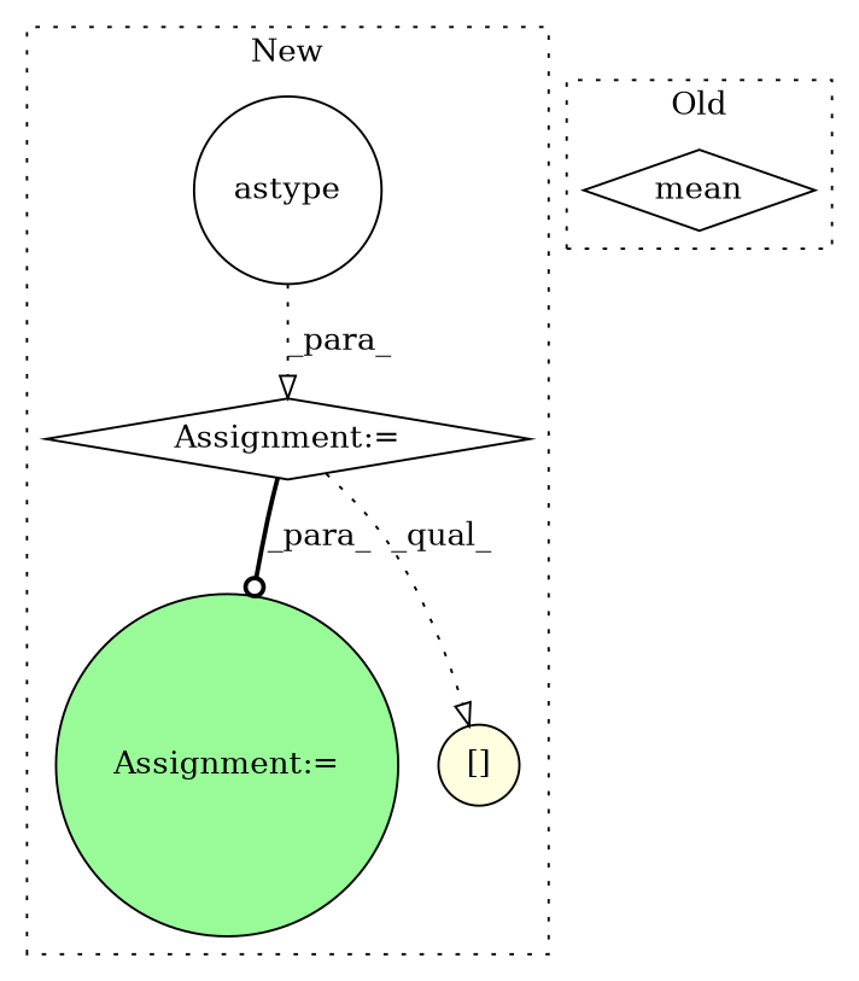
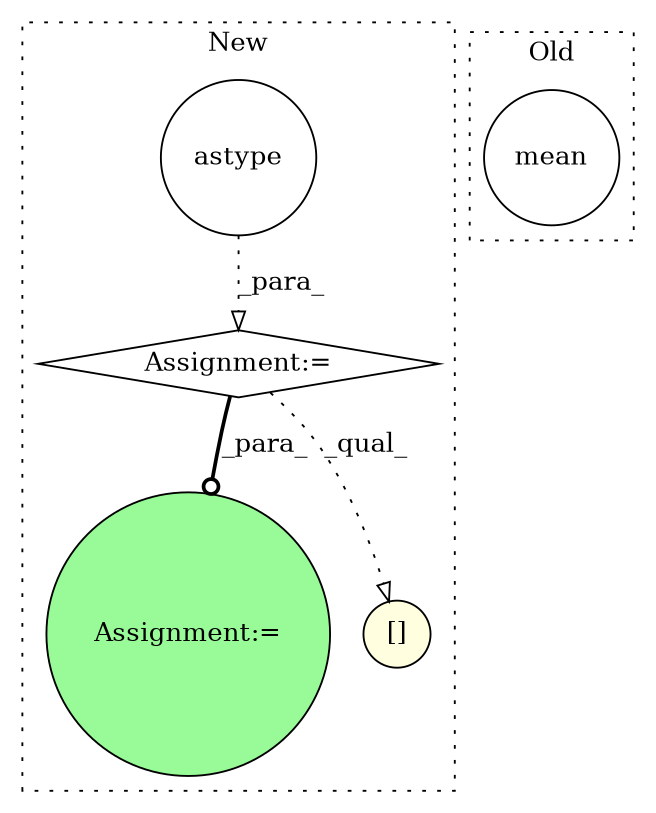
  digraph {
    node [a=32 l=1 shape=circle style=filled fillcolor=white]
    edge [style=dotted arrowhead=onormal]
    n1 [l="7,1" label=astype s="7522,7534"]
    n2 [a=7 label="Assignment:=" s=7608 fillcolor=palegreen]
    n3 [a=7 label="Assignment:=" s=7516 shape=diamond]
    n4 [a=2 l="8,1" label="[]" s="7902,7911" fillcolor=lightyellow]
-   n5 [l="5,1" label=mean s="7716,7746" shape=diamond]
+   n5 [l="5,1" label=mean s="7716,7746"]
    subgraph cluster_1 {
      label=New
      style=dotted
      n1
      n2
      n3
      n4
    }
    subgraph cluster_2 {
      label=Old
      style=dotted
      n5
    }
    n1 -> n3 [label=_para_]
    n3 -> n2 [label=_para_ style=bold arrowhead=odot]
    n3 -> n4 [label=_qual_]
  }
